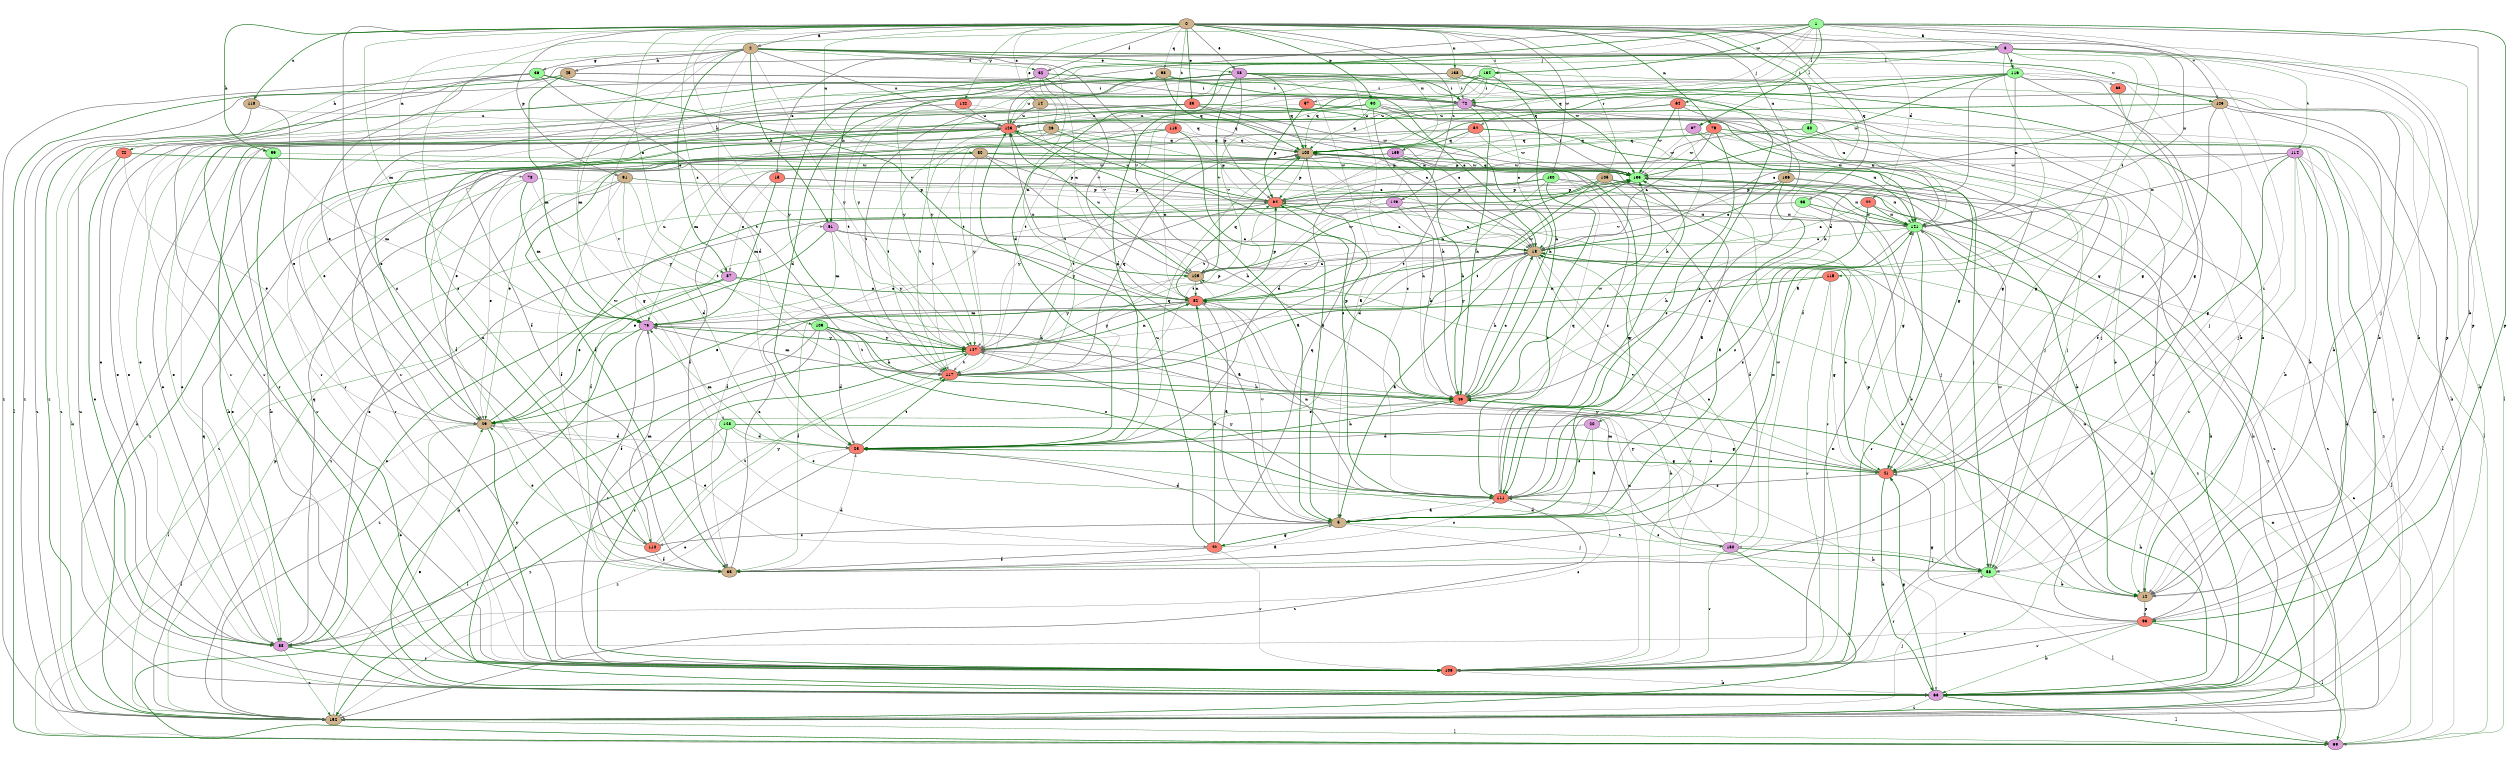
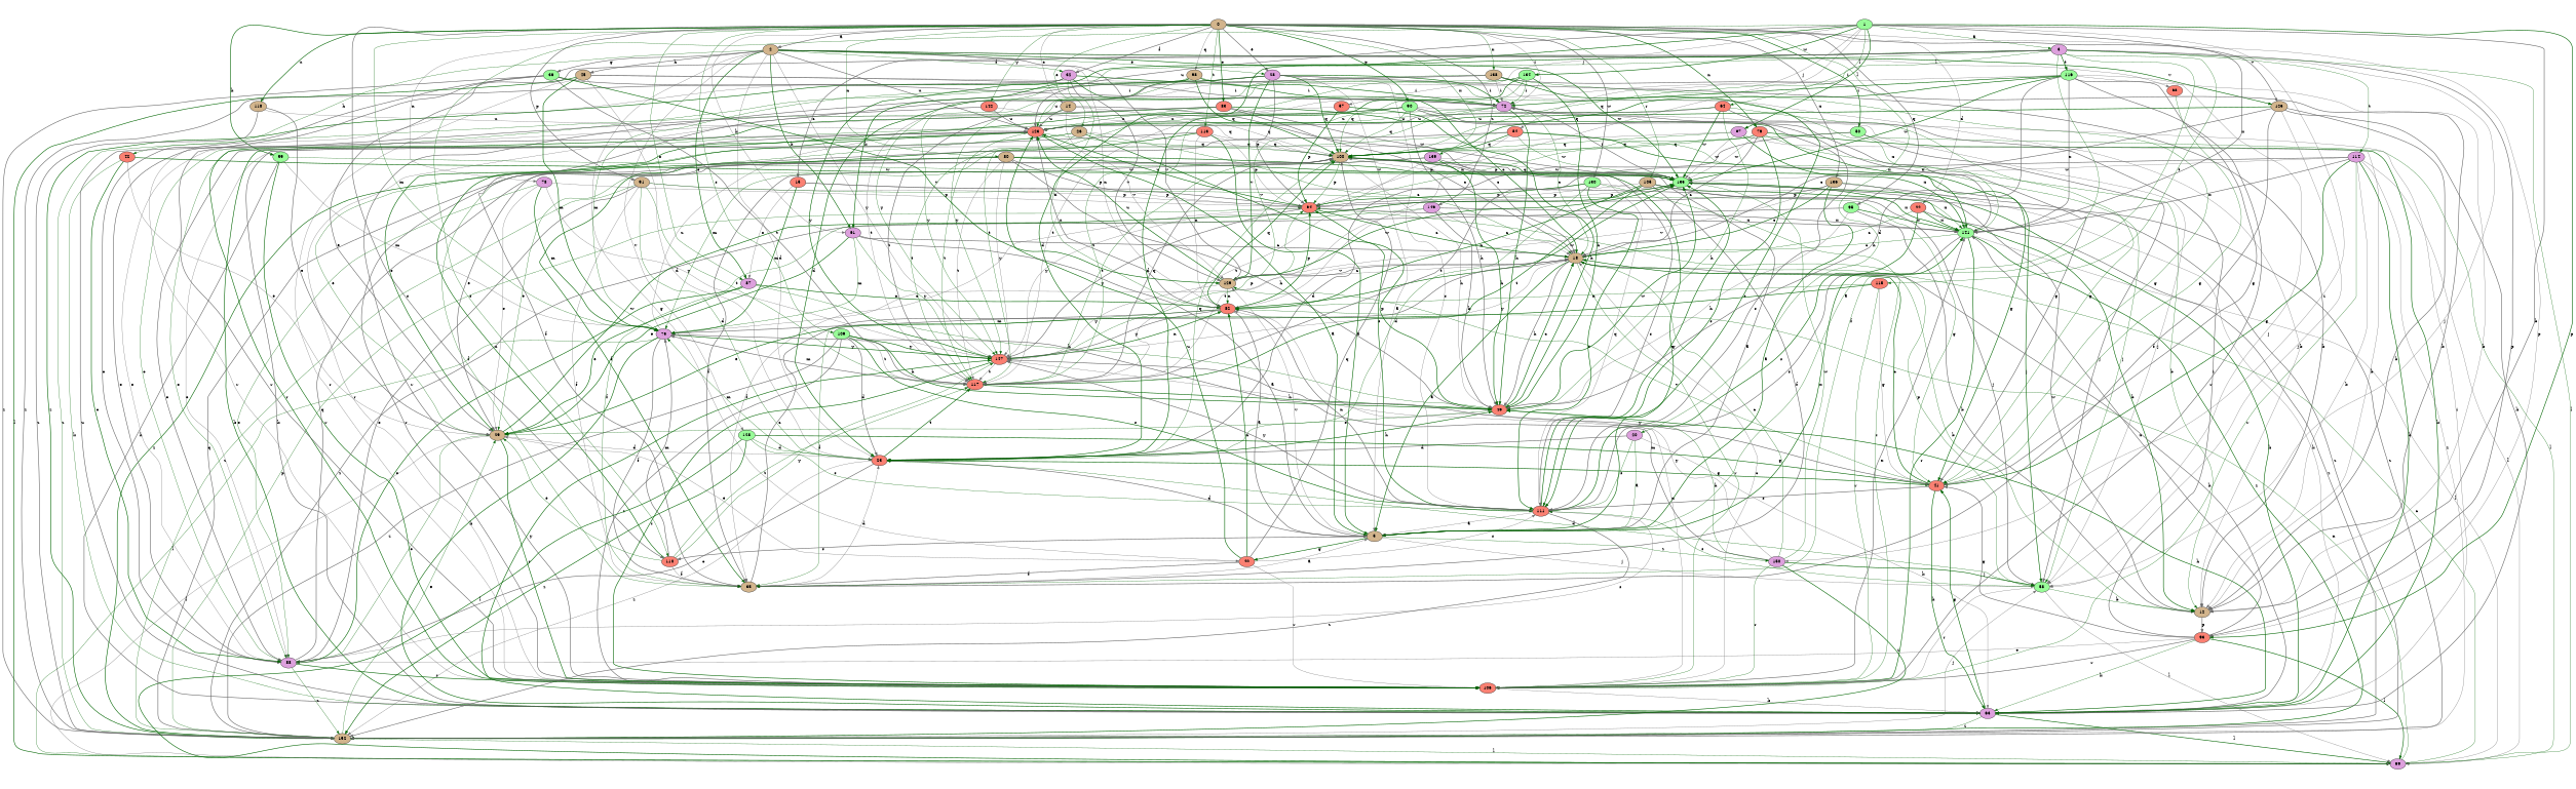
  strict digraph {
    node [fillcolor=salmon style=filled]
    edge [color=darkgreen style=bold]
    0 [fillcolor=tan]
    2 [fillcolor=tan]
    14 [fillcolor=tan]
    20 [fillcolor=plum]
    22
    26 [fillcolor=tan]
    28 [fillcolor=plum]
    32 [fillcolor=plum]
    50 [fillcolor=palegreen]
    n10 [fillcolor=plum label=72]
    59 [fillcolor=palegreen]
    61 [fillcolor=plum]
    75 [fillcolor=plum]
    78 [fillcolor=plum]
    79
    80 [fillcolor=tan]
    83
    87 [fillcolor=plum]
    90 [fillcolor=palegreen]
    91 [fillcolor=tan]
    93
    95 [fillcolor=palegreen]
    98 [fillcolor=tan]
    105 [fillcolor=tan]
    109 [fillcolor=palegreen]
    110
    113
    118 [fillcolor=tan]
    130 [fillcolor=palegreen]
    136 [fillcolor=tan]
    138 [fillcolor=tan]
    139 [fillcolor=plum]
    141 [fillcolor=palegreen]
    142
    149 [fillcolor=plum]
    23
    82
    123
    125 [fillcolor=tan]
    36 [fillcolor=palegreen]
    40
    42
    45 [fillcolor=tan]
    68
    128 [fillcolor=palegreen]
    129 [fillcolor=tan]
    135 [fillcolor=palegreen]
    147
    100 [fillcolor=tan]
    18 [fillcolor=tan]
    106
    152 [fillcolor=tan]
    5 [fillcolor=tan]
    63 [fillcolor=plum]
    111
    29 [fillcolor=tan]
    35 [fillcolor=tan]
    117
    12 [fillcolor=tan]
    94
    88 [fillcolor=plum]
    58 [fillcolor=palegreen]
    69 [fillcolor=plum]
    46
    41
    1 [fillcolor=palegreen]
    3 [fillcolor=plum]
    54
    57
    64
    67 [fillcolor=plum]
    134 [fillcolor=palegreen]
    150 [fillcolor=plum]
    15
    114 [fillcolor=plum]
    115
    116 [fillcolor=palegreen]
    0 -> 2 [color=gray40 label=a]
    0 -> 14 [color=gray40 label=c style=solid]
    0 -> 20 [label=d style=solid]
    0 -> 22 [color=gray40 label=d style=solid]
    0 -> 26 [label=e style=solid]
    0 -> 28 [color=gray40 label=e]
    0 -> 32 [color=gray40 label=f]
    0 -> 50 [label=i]
    0 -> n10 [color=gray40 label=i style=solid]
    0 -> 59 [label=k]
    0 -> 61 [color=gray40 label=k style=solid]
    0 -> 75 [label=m style=solid]
    0 -> 78 [color=gray40 label=n style=solid]
    0 -> 79 [label=n]
    0 -> 80 [label=n style=solid]
    0 -> 83 [label=o]
    0 -> 87 [label=o style=solid]
    0 -> 90 [label=p]
    0 -> 91 [color=gray40 label=p]
    0 -> 93 [color=gray40 label=p style=solid]
    0 -> 95 [color=gray40 label=q]
    0 -> 98 [color=gray40 label=q style=solid]
    0 -> 105 [label=r style=solid]
    0 -> 109 [label=s style=solid]
    0 -> 110 [color=gray40 label=s]
    0 -> 113 [label=t style=solid]
    0 -> 118 [label=u]
    0 -> 130 [color=gray40 label=w]
    0 -> 136 [color=gray40 label=x]
    0 -> 138 [label=x style=solid]
    0 -> 139 [label=x style=solid]
    0 -> 141 [color=gray40 label=x]
    0 -> 142 [label=y style=solid]
    0 -> 149 [color=gray40 label=z]
    2 -> 28 [label=e style=solid]
    2 -> 32 [label=f style=solid]
    2 -> 61 [label=k]
    2 -> 87 [label=o]
    2 -> 23 [color=gray40 label=d style=solid]
    2 -> 82 [color=gray40 label=n style=solid]
    2 -> 123 [color=gray40 label=u]
    2 -> 125 [label=v]
    2 -> 36 [color=gray40 label=g]
    2 -> 40 [color=gray40 label=g style=solid]
    2 -> 42 [label=h style=solid]
    2 -> 45 [color=gray40 label=h]
    2 -> 68 [color=gray40 label=l style=solid]
    2 -> 128 [color=gray40 label=v style=solid]
    2 -> 129 [color=gray40 label=v]
    2 -> 135 [label=w]
    2 -> 147 [color=gray40 label=y style=solid]
    14 -> 123 [color=gray40 label=u]
    14 -> 129 [color=gray40 label=v style=solid]
    14 -> 100 [color=gray40 label=q style=solid]
    14 -> 18 [color=gray40 label=c]
    14 -> 106 [color=gray40 label=r style=solid]
    14 -> 152 [label=z style=solid]
    20 -> 23 [color=gray40 label=d]
    20 -> 5 [label=a style=solid]
    20 -> 63 [color=gray40 label=k style=solid]
    20 -> 111 [label=s style=solid]
    22 -> 141 [label=x]
    22 -> 18 [label=c style=solid]
    22 -> 152 [color=gray40 label=z]
    22 -> 111 [label=s]
    26 -> 100 [color=gray40 label=q style=solid]
    26 -> 18 [label=c style=solid]
    26 -> 111 [label=s]
    26 -> 29 [label=e style=solid]
    26 -> 35 [label=f style=solid]
    26 -> 117 [label=t style=solid]
    28 -> n10 [label=i]
    28 -> 23 [label=d]
    28 -> 129 [label=v]
    28 -> 100 [label=q]
    28 -> 106 [color=gray40 label=r]
    28 -> 5 [color=gray40 label=a style=solid]
    28 -> 111 [color=gray40 label=s style=solid]
-   28 -> 12 [label=b]
+   28 -> 12 [color=gray40 label=b]
    28 -> 94 [color=gray40 label=p]
    28 -> 88 [label=o style=solid]
    32 -> n10 [label=i]
    32 -> 82 [label=n style=solid]
    32 -> 129 [color=gray40 label=v]
    32 -> 147 [label=y]
    32 -> 18 [label=c]
    32 -> 106 [color=gray40 label=r style=solid]
    32 -> 152 [color=gray40 label=z]
    50 -> 23 [color=gray40 label=d]
    50 -> 100 [label=q style=solid]
    50 -> 58 [color=gray40 label=j]
    50 -> 69 [label=l style=solid]
    n10 -> 123 [label=u style=solid]
    n10 -> 129 [label=v style=solid]
    n10 -> 18 [label=c style=solid]
    n10 -> 88 [label=o style=solid]
    n10 -> 46 [label=h]
    59 -> 75 [color=gray40 label=m style=solid]
    59 -> 135 [label=w style=solid]
    59 -> 106 [label=r]
    59 -> 63 [color=gray40 label=k]
    61 -> 75 [label=m style=solid]
    61 -> 147 [label=y style=solid]
    61 -> 18 [color=gray40 label=c]
    61 -> 5 [color=gray40 label=a]
    61 -> 29 [label=e]
    75 -> 123 [color=gray40 label=u style=solid]
    75 -> 147 [label=y]
    75 -> 18 [color=gray40 label=c style=solid]
    75 -> 63 [label=k]
    75 -> 35 [color=gray40 label=f]
    75 -> 69 [label=l style=solid]
    78 -> 75 [label=m]
    78 -> 147 [color=gray40 label=y style=solid]
    78 -> 29 [color=gray40 label=e style=solid]
    78 -> 94 [color=gray40 label=p style=solid]
    78 -> 88 [label=o style=solid]
    79 -> 135 [color=gray40 label=w style=solid]
    79 -> 100 [label=q style=solid]
    79 -> 18 [color=gray40 label=c]
    79 -> 63 [label=k]
    79 -> 111 [label=s]
    79 -> 12 [label=b style=solid]
    79 -> 94 [label=p style=solid]
    80 -> 135 [label=w]
    80 -> 147 [color=gray40 label=y style=solid]
    80 -> 106 [color=gray40 label=r]
    80 -> 152 [label=z]
    80 -> 117 [color=gray40 label=t style=solid]
    80 -> 94 [color=gray40 label=p]
    80 -> 58 [label=j]
    80 -> 46 [color=gray40 label=h]
    83 -> 141 [label=x]
    83 -> 123 [label=u style=solid]
    83 -> 135 [color=gray40 label=w]
    83 -> 18 [color=gray40 label=c]
    83 -> 106 [label=r]
    83 -> 117 [color=gray40 label=t]
    87 -> 82 [label=n]
    87 -> 29 [label=e]
    87 -> 88 [label=o]
    87 -> 46 [label=h style=solid]
    90 -> 141 [color=gray40 label=x]
    90 -> 123 [label=u style=solid]
    90 -> 100 [label=q style=solid]
    90 -> 29 [label=e]
    90 -> 88 [color=gray40 label=o style=solid]
    90 -> 58 [color=gray40 label=j style=solid]
    90 -> 46 [color=gray40 label=h]
    90 -> 41 [color=gray40 label=g]
    91 -> 23 [label=d style=solid]
    91 -> 152 [label=z style=solid]
    91 -> 35 [color=gray40 label=f style=solid]
    91 -> 117 [label=t style=solid]
    91 -> 94 [color=gray40 label=p style=solid]
    91 -> 88 [color=gray40 label=o]
    91 -> 41 [label=g style=solid]
    93 -> n10 [color=gray40 label=i]
    93 -> 141 [color=gray40 label=x]
    93 -> 106 [color=gray40 label=r]
    93 -> 63 [label=k style=solid]
    93 -> 88 [color=gray40 label=o style=solid]
    93 -> 69 [label=l]
    93 -> 41 [color=gray40 label=g]
    95 -> 141 [label=x]
    95 -> 152 [color=gray40 label=z]
    95 -> 12 [color=gray40 label=b]
    95 -> 46 [color=gray40 label=h style=solid]
    98 -> n10 [label=i]
    98 -> 75 [label=m style=solid]
    98 -> 141 [label=x style=solid]
    98 -> 123 [label=u style=solid]
    98 -> 100 [label=q]
    98 -> 152 [label=z]
    105 -> 82 [label=n]
    105 -> 35 [color=gray40 label=f]
    105 -> 117 [label=t]
    105 -> 12 [label=b]
    105 -> 94 [color=gray40 label=p style=solid]
    105 -> 58 [color=gray40 label=j]
    109 -> 23 [color=gray40 label=d]
    109 -> 147 [label=y]
    109 -> 106 [color=gray40 label=r]
    109 -> 152 [color=gray40 label=z]
    109 -> 111 [label=s]
    109 -> 117 [color=gray40 label=t style=solid]
    109 -> 46 [label=h]
    110 -> 75 [color=gray40 label=m]
    110 -> 123 [label=u]
    110 -> 147 [label=y style=solid]
    110 -> 29 [label=e style=solid]
    110 -> 35 [color=gray40 label=f style=solid]
    110 -> 117 [label=t style=solid]
    113 -> 82 [color=gray40 label=n style=solid]
    113 -> 100 [color=gray40 label=q style=solid]
    113 -> 5 [label=a]
    113 -> 63 [color=gray40 label=k]
    113 -> 35 [label=f]
    113 -> 94 [color=gray40 label=p style=solid]
    118 -> 123 [color=gray40 label=u style=solid]
    118 -> 152 [color=gray40 label=z]
    118 -> 29 [color=gray40 label=e]
    130 -> 23 [label=d style=solid]
    130 -> 147 [color=gray40 label=y style=solid]
    130 -> 106 [label=r style=solid]
-   130 -> 63 [color=gray40 label=k]
+   130 -> 63 [color=gray40 label=k style=solid]
    130 -> 111 [label=s]
    130 -> 94 [label=p]
    136 -> 141 [label=x style=solid]
    136 -> 129 [color=gray40 label=v style=solid]
    136 -> 18 [label=c]
    136 -> 152 [color=gray40 label=z]
    136 -> 5 [label=a]
    136 -> 94 [color=gray40 label=p]
    138 -> n10 [color=gray40 label=i style=solid]
    138 -> 147 [label=y style=solid]
    138 -> 111 [label=s]
    138 -> 35 [color=gray40 label=f]
    138 -> 117 [color=gray40 label=t style=solid]
    138 -> 12 [color=gray40 label=b]
    138 -> 41 [label=g style=solid]
    139 -> 135 [color=gray40 label=w style=solid]
    139 -> 111 [color=gray40 label=s]
    139 -> 29 [label=e style=solid]
    139 -> 35 [color=gray40 label=f]
    139 -> 117 [color=gray40 label=t style=solid]
    139 -> 46 [label=h]
    141 -> 18 [label=c style=solid]
    141 -> 106 [label=r]
    141 -> 152 [label=z]
    141 -> 111 [color=gray40 label=s]
    141 -> 69 [color=gray40 label=l style=solid]
    142 -> 123 [color=gray40 label=u]
    142 -> 100 [color=gray40 label=q style=solid]
    142 -> 88 [color=gray40 label=o]
    149 -> 141 [color=gray40 label=x]
    149 -> 18 [color=gray40 label=c style=solid]
    149 -> 35 [label=f style=solid]
    149 -> 117 [color=gray40 label=t style=solid]
    149 -> 46 [color=gray40 label=h]
    23 -> 75 [label=m style=solid]
    23 -> 100 [label=q style=solid]
    23 -> 152 [color=gray40 label=z style=solid]
    23 -> 117 [label=t]
    23 -> 88 [color=gray40 label=o]
    23 -> 46 [label=h]
    23 -> 41 [label=g]
    82 -> 75 [color=gray40 label=m]
    82 -> 123 [color=gray40 label=u]
    82 -> 135 [label=w]
    82 -> 147 [color=gray40 label=y]
    82 -> 100 [label=q]
    82 -> 5 [color=gray40 label=a]
    82 -> 35 [label=f style=solid]
    82 -> 94 [label=p]
    123 -> 100 [label=q style=solid]
    123 -> 5 [label=a]
    123 -> 63 [label=k]
    123 -> 117 [label=t style=solid]
    123 -> 88 [color=gray40 label=o]
    125 -> 123 [label=u]
    125 -> 18 [color=gray40 label=c]
    125 -> 63 [color=gray40 label=k]
    125 -> 35 [color=gray40 label=f]
    125 -> 12 [color=gray40 label=b]
    125 -> 58 [color=gray40 label=j style=solid]
    36 -> n10 [color=gray40 label=i]
    36 -> 129 [label=v]
    36 -> 106 [color=gray40 label=r]
    36 -> 152 [color=gray40 label=z]
    36 -> 117 [color=gray40 label=t]
    36 -> 88 [color=gray40 label=o]
    40 -> 82 [label=n]
    40 -> 123 [label=u]
    40 -> 100 [color=gray40 label=q]
    40 -> 106 [color=gray40 label=r style=solid]
    40 -> 111 [color=gray40 label=s style=solid]
    40 -> 29 [color=gray40 label=e style=solid]
    40 -> 35 [color=gray40 label=f]
    42 -> 135 [label=w]
    42 -> 63 [label=k style=solid]
    42 -> 29 [color=gray40 label=e style=solid]
    42 -> 88 [label=o]
    45 -> n10 [color=gray40 label=i]
    45 -> 75 [label=m]
+   45 -> 23 [color=gray40 label=d style=solid]
    45 -> 106 [color=gray40 label=r style=solid]
    45 -> 12 [color=gray40 label=b style=solid]
    45 -> 69 [label=l]
    68 -> 41 [label=g style=solid]
    128 -> 23 [label=d style=solid]
    128 -> 152 [label=z]
    128 -> 111 [label=s style=solid]
    128 -> 69 [label=l]
    128 -> 41 [label=g]
    129 -> 82 [label=n style=solid]
    129 -> 123 [label=u]
    129 -> 135 [label=w]
    129 -> 147 [color=gray40 label=y style=solid]
    129 -> 18 [color=gray40 label=c]
    135 -> n10 [color=gray40 label=i]
    135 -> 141 [label=x]
    135 -> 100 [label=q]
    135 -> 63 [label=k]
    135 -> 94 [color=gray40 label=p style=solid]
    147 -> 82 [label=n]
    147 -> 106 [label=r]
    147 -> 117 [color=gray40 label=t style=solid]
    147 -> 94 [label=p style=solid]
    100 -> 135 [color=gray40 label=w]
    100 -> 5 [color=gray40 label=a]
    100 -> 117 [label=t style=solid]
    100 -> 94 [label=p style=solid]
    100 -> 46 [color=gray40 label=h style=solid]
    18 -> 129 [color=gray40 label=v style=solid]
    18 -> 147 [color=gray40 label=y style=solid]
    18 -> 106 [label=r style=solid]
    18 -> 5 [label=a]
    18 -> 63 [color=gray40 label=k]
    18 -> 12 [label=b style=solid]
    18 -> 46 [color=gray40 label=h]
    106 -> 141 [color=gray40 label=x]
    106 -> 82 [color=gray40 label=n style=solid]
    106 -> 18 [color=gray40 label=c style=solid]
    106 -> 63 [color=gray40 label=k style=solid]
    152 -> 100 [color=gray40 label=q]
    152 -> 29 [label=e style=solid]
    152 -> 94 [label=p style=solid]
    152 -> 58 [color=gray40 label=j style=solid]
    152 -> 69 [label=l style=solid]
    5 -> 110 [color=gray40 label=s]
    5 -> 141 [label=x]
    5 -> 23 [color=gray40 label=d]
    5 -> 40 [label=g]
    5 -> 129 [color=gray40 label=v style=solid]
    5 -> 100 [label=q]
    5 -> 58 [color=gray40 label=j style=solid]
    5 -> 150 [label=z style=solid]
    63 -> n10 [color=gray40 label=i style=solid]
    63 -> 123 [color=gray40 label=u]
    63 -> 147 [label=y]
    63 -> 152 [label=z style=solid]
    63 -> 69 [label=l]
    63 -> 46 [label=h]
    63 -> 41 [label=g]
    111 -> 82 [color=gray40 label=n]
    111 -> 135 [label=w]
    111 -> 147 [color=gray40 label=y]
    111 -> 100 [color=gray40 label=q style=solid]
    111 -> 152 [color=gray40 label=z]
    111 -> 5 [color=gray40 label=a style=solid]
    29 -> 23 [color=gray40 label=d style=solid]
    29 -> 135 [label=w]
    29 -> 106 [label=r]
    29 -> 88 [label=o style=solid]
    29 -> 69 [color=gray40 label=l style=solid]
    35 -> 23 [color=gray40 label=d style=solid]
    35 -> 18 [color=gray40 label=c]
    35 -> 5 [color=gray40 label=a style=solid]
    117 -> 75 [color=gray40 label=m]
    117 -> 100 [color=gray40 label=q]
    117 -> 46 [label=h]
    12 -> 93 [color=gray40 label=p]
    12 -> 135 [color=gray40 label=w]
    94 -> 141 [color=gray40 label=x]
    94 -> 123 [label=u]
    94 -> 147 [color=gray40 label=y]
    94 -> 18 [label=c]
    94 -> 35 [color=gray40 label=f style=solid]
    88 -> 100 [color=gray40 label=q]
    88 -> 106 [label=r]
    88 -> 152 [label=z style=solid]
    88 -> 111 [color=gray40 label=s style=solid]
    58 -> 23 [label=d style=solid]
    58 -> 106 [color=gray40 label=r style=solid]
    58 -> 111 [label=s style=solid]
    58 -> 12 [label=b style=solid]
    58 -> 94 [label=p style=solid]
    58 -> 69 [color=gray40 label=l style=solid]
    69 -> 82 [label=n style=solid]
    69 -> 18 [label=c style=solid]
    46 -> 135 [label=w]
    46 -> 18 [label=c]
    46 -> 29 [label=e style=solid]
    46 -> 94 [label=p]
    41 -> 129 [label=v style=solid]
    41 -> 147 [color=gray40 label=y]
    41 -> 18 [label=c]
    41 -> 63 [label=k]
    41 -> 111 [color=gray40 label=s]
    1 -> 93 [label=p]
    1 -> 110 [label=s style=solid]
    1 -> 23 [label=d]
    1 -> 82 [color=gray40 label=n style=solid]
    1 -> 123 [color=gray40 label=u]
    1 -> 125 [color=gray40 label=v]
    1 -> 12 [color=gray40 label=b]
    1 -> 3 [label=a style=solid]
    1 -> 54 [color=gray40 label=j style=solid]
    1 -> 57 [color=gray40 label=j style=solid]
    1 -> 64 [label=l style=solid]
    1 -> 67 [label=l]
    1 -> 134 [label=w]
    1 -> 150 [color=gray40 label=z style=solid]
    3 -> 61 [label=k]
    3 -> 93 [color=gray40 label=p]
    3 -> 147 [label=y style=solid]
    3 -> 100 [label=q style=solid]
    3 -> 5 [label=a style=solid]
    3 -> 29 [color=gray40 label=e]
    3 -> 35 [label=f style=solid]
    3 -> 58 [color=gray40 label=j style=solid]
    3 -> 69 [label=l style=solid]
    3 -> 15 [color=gray40 label=c]
    3 -> 114 [label=t style=solid]
    3 -> 115 [label=t style=solid]
    3 -> 116 [label=t]
    54 -> 75 [label=m style=solid]
    54 -> 135 [label=w style=solid]
    54 -> 100 [label=q]
    54 -> 29 [color=gray40 label=e]
    54 -> 94 [color=gray40 label=p style=solid]
    54 -> 58 [label=j style=solid]
    54 -> 41 [label=g]
    57 -> 123 [color=gray40 label=u style=solid]
    57 -> 94 [label=p]
    57 -> 46 [label=h]
    64 -> 123 [color=gray40 label=u]
    64 -> 135 [label=w]
    64 -> 111 [color=gray40 label=s]
    64 -> 117 [label=t style=solid]
    64 -> 46 [label=h style=solid]
    64 -> 41 [label=g style=solid]
    67 -> 141 [label=x]
    67 -> 135 [color=gray40 label=w style=solid]
    67 -> 100 [label=q style=solid]
    67 -> 12 [color=gray40 label=b style=solid]
    67 -> 88 [color=gray40 label=o style=solid]
    134 -> n10 [label=i style=solid]
    134 -> 23 [label=d]
    134 -> 147 [label=y style=solid]
    134 -> 100 [label=q style=solid]
-   134 -> 63 [label=k style=solid]
    134 -> 117 [label=t style=solid]
    134 -> 46 [label=h]
    150 -> 75 [color=gray40 label=m]
    150 -> 135 [label=w style=solid]
    150 -> 147 [color=gray40 label=y style=solid]
    150 -> 18 [label=c style=solid]
    150 -> 106 [label=r style=solid]
    150 -> 152 [label=z]
    150 -> 58 [label=j]
    150 -> 46 [label=h style=solid]
    15 -> 75 [label=m]
    15 -> 87 [color=gray40 label=o style=solid]
    15 -> 152 [color=gray40 label=z]
    15 -> 94 [color=gray40 label=p style=solid]
    114 -> 141 [color=gray40 label=x]
    114 -> 135 [color=gray40 label=w style=solid]
    114 -> 106 [label=r style=solid]
    114 -> 152 [color=gray40 label=z style=solid]
    114 -> 63 [label=k]
    114 -> 117 [color=gray40 label=t]
    114 -> 12 [color=gray40 label=b style=solid]
    114 -> 69 [color=gray40 label=l style=solid]
    114 -> 41 [label=g]
    115 -> 82 [label=n style=solid]
    115 -> 106 [label=r style=solid]
    115 -> 29 [label=e]
    115 -> 41 [color=gray40 label=g style=solid]
    116 -> n10 [label=i]
    116 -> 141 [color=gray40 label=x]
    116 -> 135 [label=w]
    116 -> 100 [label=q]
    116 -> 106 [color=gray40 label=r]
    116 -> 117 [color=gray40 label=t style=solid]
    116 -> 12 [color=gray40 label=b style=solid]
    116 -> 58 [color=gray40 label=j style=solid]
    116 -> 46 [color=gray40 label=h]
    116 -> 41 [color=gray40 label=g]
  }
